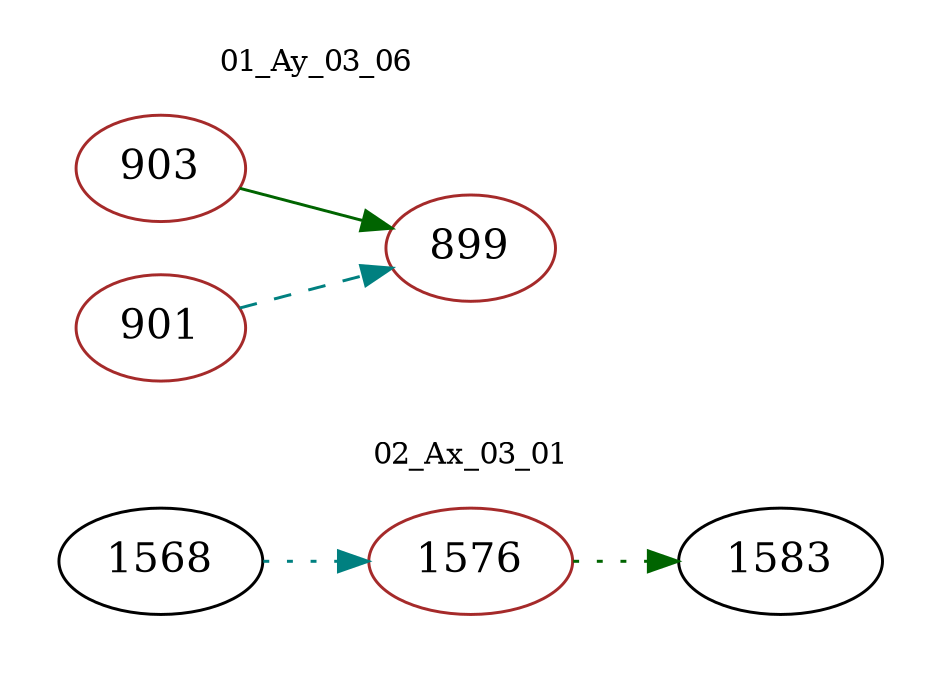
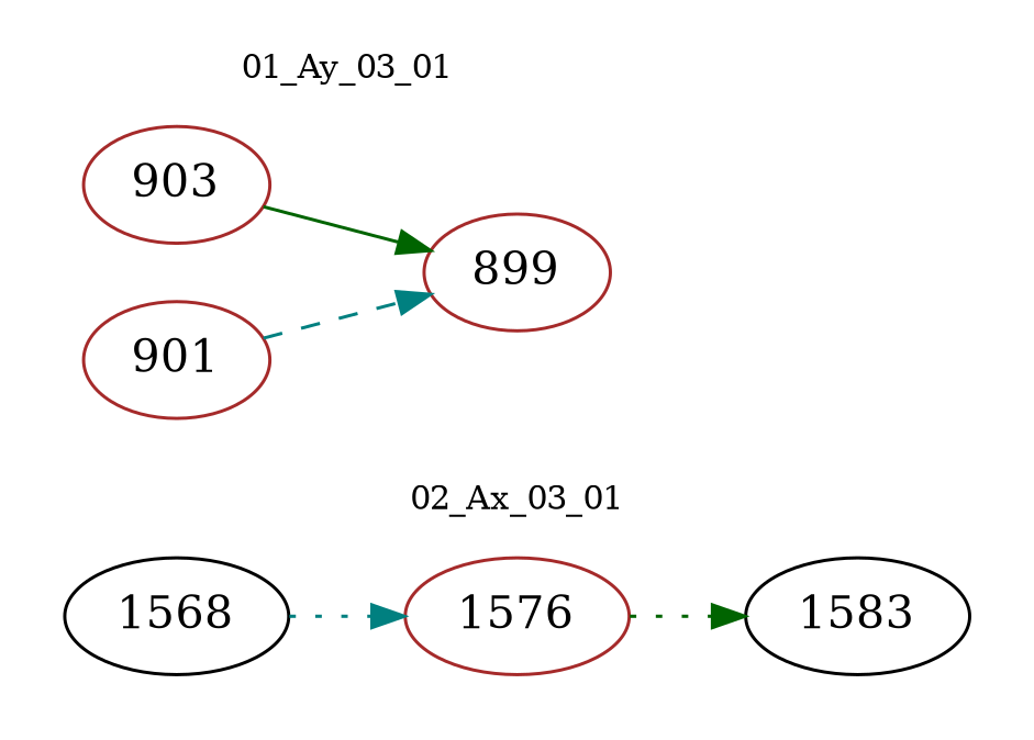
  digraph {
    rankdir=LR
    node [color=brown]
    edge [color=teal style=dotted]
    n1 [color=black label=1568]
    n2 [label=1576]
    n3 [color=black label=1583]
    n4 [label=903]
    n5 [label=901]
    n6 [label=899]
    subgraph cluster_1 {
      color=white
      fontsize=10
      label="02_Ax_03_01"
      n1
      n2
      n3
    }
    subgraph cluster_2 {
      color=white
      fontsize=10
-     label="01_Ay_03_06"
+     label="01_Ay_03_01"
      n4
      n5
      n6
    }
    n1 -> n2
    n2 -> n3 [color=darkgreen]
    n4 -> n6 [color=darkgreen style=solid]
    n5 -> n6 [style=dashed]
  }
